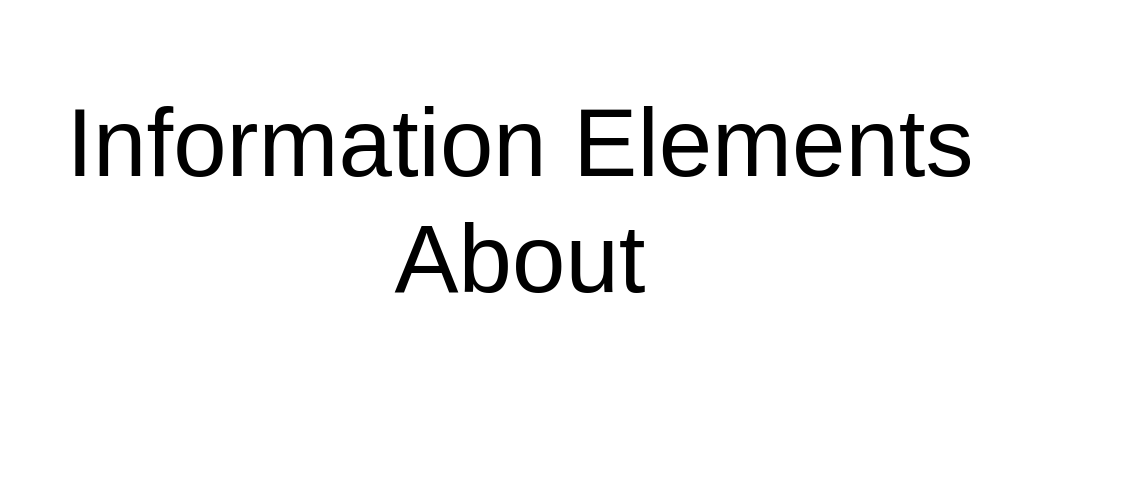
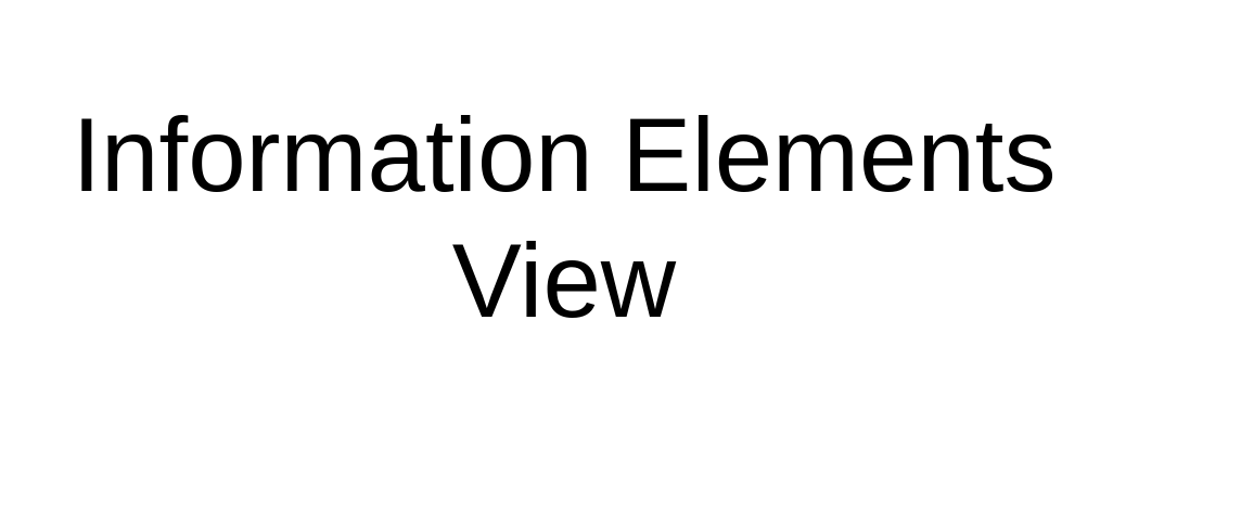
  <mxCell id="0" />
  <mxCell id="1" value="About" style="" parent="0" />
  <mxCell id="2" value="" style="shape=image;html=1;verticalAlign=top;verticalLabelPosition=bottom;labelBackgroundColor=#ffffff;imageAspect=0;aspect=fixed;image=https://cdn1.iconfinder.com/data/icons/hawcons/32/699014-icon-28-information-128.png;shadow=0;dashed=0;fontFamily=Helvetica;fontSize=12;fontColor=#000000;align=center;strokeColor=#000000;fillColor=#505050;dashPattern=1 1;" parent="1" vertex="1"><mxGeometry x="530" y="200" width="20" height="20" as="geometry" /></mxCell>
  <mxCell id="3" value="Title" style="" parent="0" />
- <mxCell id="4" value="Information Elements About" style="text;html=1;strokeColor=none;fillColor=none;align=center;verticalAlign=middle;whiteSpace=wrap;rounded=0;fontSize=48;opacity=30;" parent="3" vertex="1"><mxGeometry x="20" y="20" width="480" height="160" as="geometry" /></mxCell>
+ <mxCell id="4" value="Information Elements View" style="text;html=1;strokeColor=none;fillColor=none;align=center;verticalAlign=middle;whiteSpace=wrap;rounded=0;fontSize=48;opacity=30;" parent="3" vertex="1"><mxGeometry x="20" y="20" width="480" height="160" as="geometry" /></mxCell>
